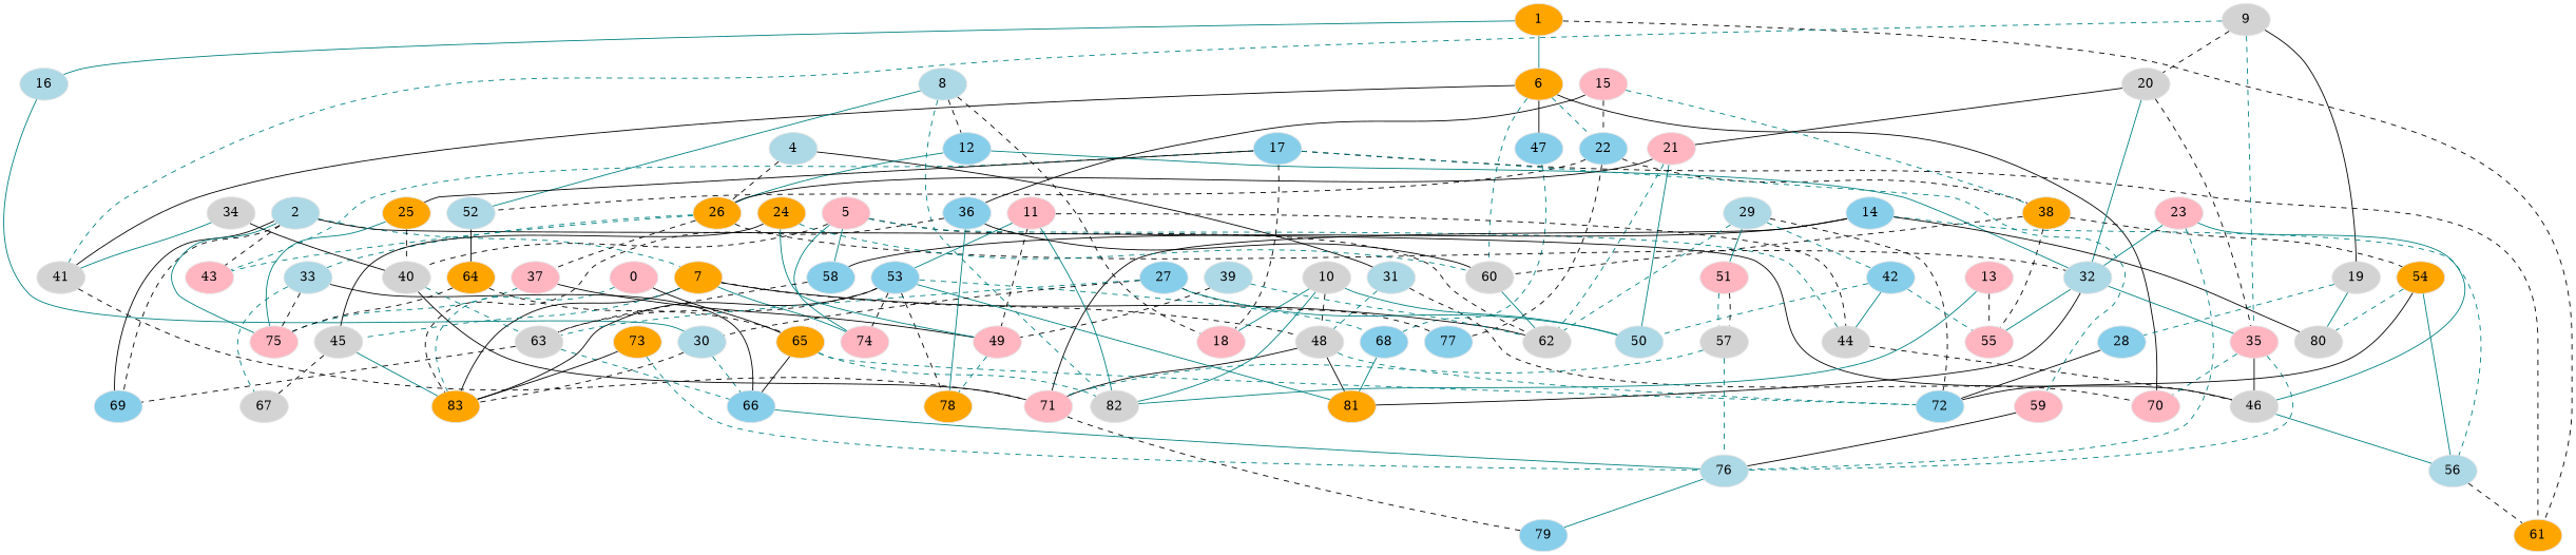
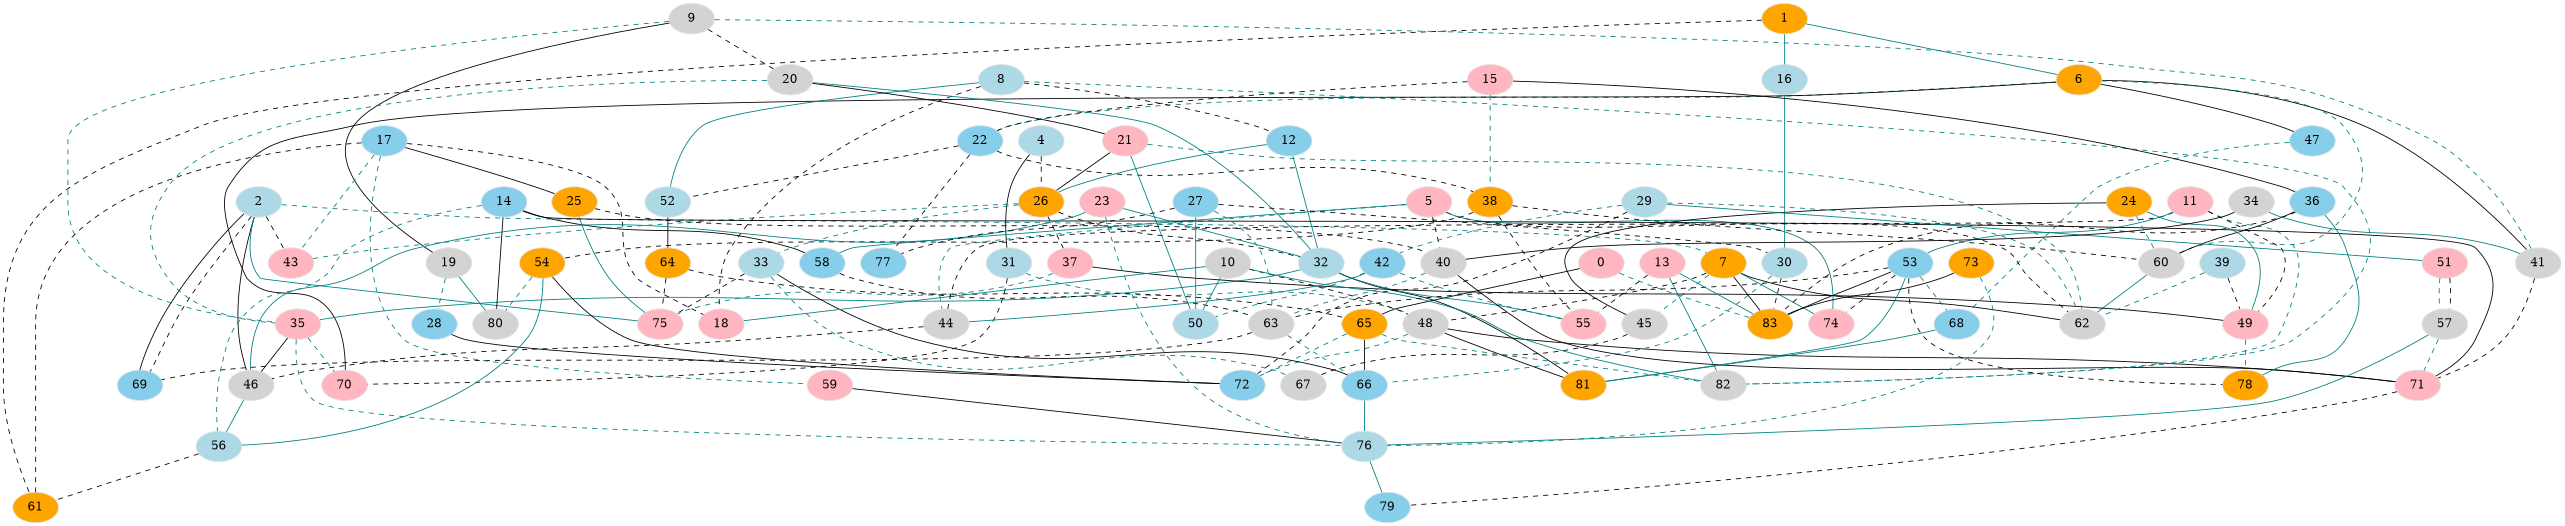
  graph {
    node [color=gray90 fillcolor=lightpink style=filled]
    edge [color=teal style=dashed]
    1 [fillcolor=orange]
    6 [fillcolor=orange]
    16 [fillcolor=lightblue]
    61 [fillcolor=orange]
    22 [fillcolor=skyblue]
    41 [fillcolor=lightgrey]
    47 [fillcolor=skyblue]
    60 [fillcolor=lightgrey]
    70
    30 [fillcolor=lightblue]
    2 [fillcolor=lightblue]
    7 [fillcolor=orange]
    43
    46 [fillcolor=lightgrey]
    69 [fillcolor=skyblue]
    75
    83 [fillcolor=orange]
    62 [fillcolor=lightgrey]
    74
    45 [fillcolor=lightgrey]
    48 [fillcolor=lightgrey]
    56 [fillcolor=lightblue]
    n23 [label=0]
    65 [fillcolor=orange]
    82 [fillcolor=lightgrey]
    72 [fillcolor=skyblue]
    66 [fillcolor=skyblue]
    4 [fillcolor=lightblue]
    26 [fillcolor=orange]
    31 [fillcolor=lightblue]
    32 [fillcolor=lightblue]
    33 [fillcolor=lightblue]
    37
    40 [fillcolor=lightgrey]
    5
    44 [fillcolor=lightgrey]
    58 [fillcolor=skyblue]
    71
    63 [fillcolor=lightgrey]
    52 [fillcolor=lightblue]
    38 [fillcolor=orange]
    77 [fillcolor=skyblue]
    68 [fillcolor=skyblue]
    67 [fillcolor=lightgrey]
    81 [fillcolor=orange]
    8 [fillcolor=lightblue]
    12 [fillcolor=skyblue]
    18
    64 [fillcolor=orange]
    9 [fillcolor=lightgrey]
    19 [fillcolor=lightgrey]
    20 [fillcolor=lightgrey]
    35
    80 [fillcolor=lightgrey]
    28 [fillcolor=skyblue]
    21
    76 [fillcolor=lightblue]
    10 [fillcolor=lightgrey]
    50 [fillcolor=lightblue]
    11
    49
    53 [fillcolor=skyblue]
    78 [fillcolor=orange]
    55
    13
    14 [fillcolor=skyblue]
    79 [fillcolor=skyblue]
    15
    36 [fillcolor=skyblue]
    54 [fillcolor=orange]
    17 [fillcolor=skyblue]
    25 [fillcolor=orange]
    59
    23
    24 [fillcolor=orange]
    27 [fillcolor=skyblue]
    29 [fillcolor=lightblue]
    42 [fillcolor=skyblue]
    51
    57 [fillcolor=lightgrey]
    34 [fillcolor=lightgrey]
    39 [fillcolor=lightblue]
    73 [fillcolor=orange]
    1 -- 6 [style=solid]
    1 -- 16 [style=solid]
    1 -- 61 [color=black]
    6 -- 22
    6 -- 41 [color=black style=solid]
    6 -- 47 [color=black style=solid]
    6 -- 60
    6 -- 70 [color=black style=solid]
    16 -- 30 [style=solid]
    22 -- 52 [color=black]
    22 -- 38 [color=black]
    22 -- 77 [color=black]
    41 -- 71 [color=black]
    47 -- 68
    60 -- 62 [style=solid]
    30 -- 83 [color=black]
    30 -- 66
    2 -- 7
    2 -- 43 [color=black]
    2 -- 46 [color=black style=solid]
    2 -- 69 [color=black style=solid]
    2 -- 69 [color=black]
    2 -- 75 [style=solid]
    7 -- 83 [color=black style=solid]
    7 -- 62 [color=black style=solid]
    7 -- 74 [style=solid]
    7 -- 45
    7 -- 48 [color=black]
    46 -- 56 [style=solid]
    45 -- 67 [color=black]
    48 -- 72
    48 -- 71 [color=black style=solid]
    48 -- 81 [color=black style=solid]
    56 -- 61 [color=black]
    n23 -- 83
    n23 -- 65 [color=black style=solid]
    65 -- 82
    65 -- 72
    65 -- 66 [color=black style=solid]
    66 -- 76 [style=solid]
    4 -- 26 [color=black]
    4 -- 31 [color=black style=solid]
    26 -- 43
    26 -- 32 [color=black]
    26 -- 33
    26 -- 37 [color=black]
    31 -- 70 [color=black]
    31 -- 48
    32 -- 81 [color=black style=solid]
    32 -- 35 [style=solid]
    32 -- 55 [style=solid]
    33 -- 75 [color=black]
    33 -- 66 [color=black style=solid]
    33 -- 67
    37 -- 75
    37 -- 49 [color=black style=solid]
    40 -- 71 [color=black style=solid]
    40 -- 63
    5 -- 62 [color=black]
    5 -- 74 [style=solid]
    5 -- 40 [color=black]
    5 -- 44
    5 -- 58 [style=solid]
    44 -- 46 [color=black]
    58 -- 63 [color=black]
    71 -- 79 [color=black]
    63 -- 69 [color=black]
    63 -- 66
    52 -- 64 [color=black style=solid]
    38 -- 60 [color=black]
    38 -- 55 [color=black]
    38 -- 54 [color=black]
    68 -- 81 [style=solid]
    8 -- 82
    8 -- 52 [style=solid]
    8 -- 12 [color=black]
    8 -- 18 [color=black]
    12 -- 26 [style=solid]
    12 -- 32 [style=solid]
    64 -- 75 [color=black]
    64 -- 65 [color=black]
    9 -- 41
    9 -- 19 [color=black style=solid]
    9 -- 20 [color=black]
    9 -- 35
    19 -- 80 [style=solid]
    19 -- 28
    20 -- 32 [style=solid]
-   20 -- 35 [color=black]
+   20 -- 35
    20 -- 21 [color=black style=solid]
    35 -- 70
    35 -- 46 [color=black style=solid]
    35 -- 76
    28 -- 72 [color=black style=solid]
    21 -- 62
    21 -- 26 [color=black style=solid]
    21 -- 50 [style=solid]
    76 -- 79 [style=solid]
    10 -- 48 [color=black]
    10 -- 82 [style=solid]
    10 -- 18 [style=solid]
    10 -- 50 [style=solid]
-   11 -- 82 [style=solid]
+   11 -- 82
    11 -- 44 [color=black]
    11 -- 49 [color=black]
    11 -- 53 [style=solid]
    49 -- 78
    53 -- 83 [color=black style=solid]
    53 -- 74 [color=black]
    53 -- 63 [color=black]
    53 -- 68
    53 -- 81 [style=solid]
    53 -- 78 [color=black]
-   45 -- 83 [style=solid]
+   13 -- 83 [style=solid]
    13 -- 82 [style=solid]
    13 -- 55 [color=black]
    14 -- 56
    14 -- 58 [color=black style=solid]
    14 -- 71 [color=black style=solid]
    14 -- 80 [color=black style=solid]
    15 -- 22 [color=black]
    15 -- 38
    15 -- 36 [color=black style=solid]
    36 -- 60 [color=black style=solid]
    36 -- 83 [color=black]
    36 -- 78 [style=solid]
    54 -- 56 [style=solid]
    54 -- 72 [color=black style=solid]
    54 -- 80
    17 -- 61 [color=black]
    17 -- 43
    17 -- 18 [color=black]
    17 -- 25 [color=black style=solid]
    17 -- 59
    25 -- 75 [style=solid]
    25 -- 40 [color=black]
    59 -- 76 [color=black style=solid]
    23 -- 46 [style=solid]
    23 -- 32 [style=solid]
    23 -- 76
    24 -- 60
    24 -- 45 [color=black style=solid]
    24 -- 49 [style=solid]
    27 -- 30 [color=black]
    27 -- 63
    27 -- 77 [color=black]
    27 -- 50 [style=solid]
    29 -- 62
    29 -- 72 [color=black]
    29 -- 42
    29 -- 51 [style=solid]
    42 -- 44 [style=solid]
    42 -- 50
    42 -- 55
    51 -- 57
    51 -- 57 [color=black]
    57 -- 71
-   57 -- 76
+   57 -- 76 [style=solid]
    34 -- 41 [style=solid]
    34 -- 40 [color=black style=solid]
    39 -- 62
    39 -- 49 [color=black]
    73 -- 83 [color=black style=solid]
    73 -- 76
  }
